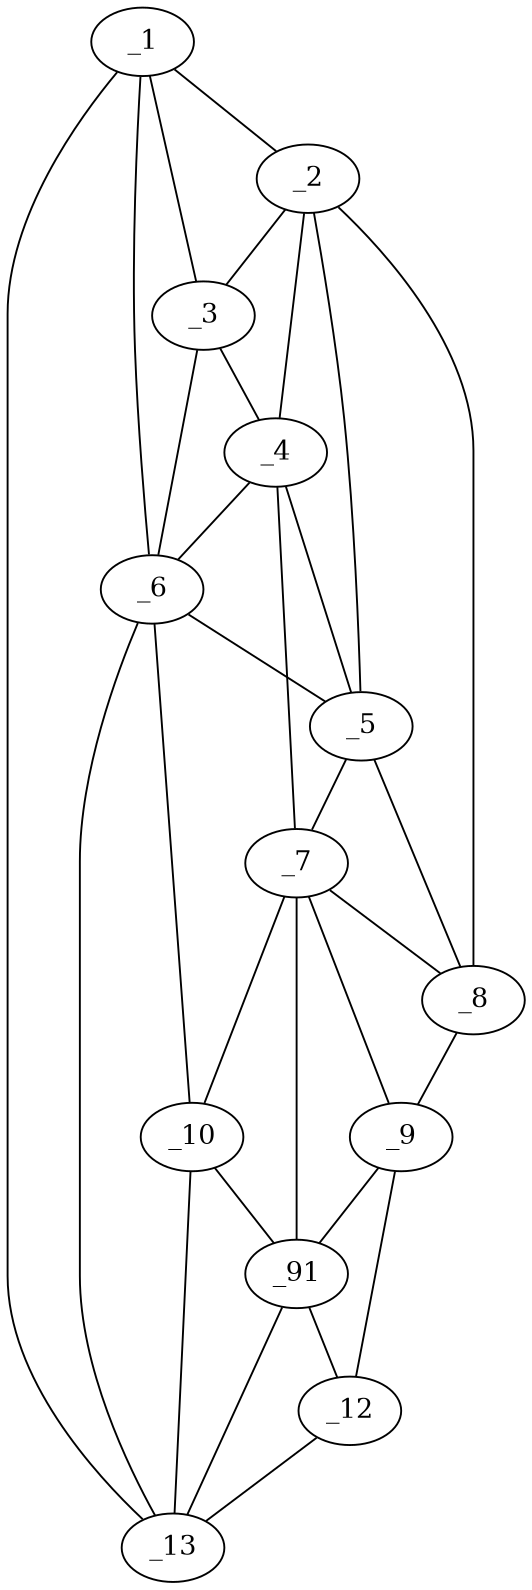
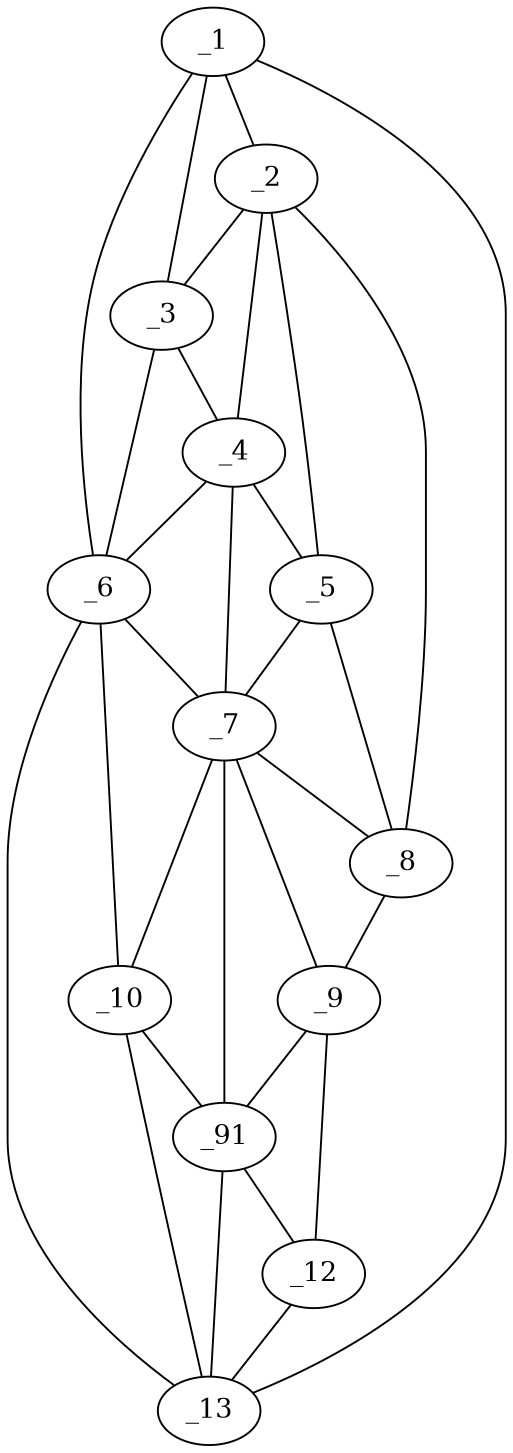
  graph {
    node [y=52]
    edge [valence=2]
    _1 [x=36 y=14]
    _2 [x=46 y=57]
    _13 [x=99 y=16]
    _3 [x=49 y=50]
    _6 [x=73 y=24]
    _4 [x=69]
    _5 [x=72 y=60]
    _8 [x=82 y=62]
    _7 [x=79]
    _10 [x=89 y=39]
    _9 [x=88 y=59]
    n12 [label=_91 x=96 y=44]
    _12 [x=98 y=51]
    _1 -- _2
    _1 -- _13 [valence=1]
    _1 -- _3
    _1 -- _6
    _2 -- _3
    _2 -- _4
    _2 -- _5 [valence=1]
    _2 -- _8 [valence=1]
    _3 -- _6
    _3 -- _4
    _6 -- _13
-   _6 -- _5
+   _6 -- _7
    _6 -- _10
    _4 -- _6
    _4 -- _5
    _4 -- _7 [valence=1]
    _5 -- _8 [valence=1]
    _5 -- _7
    _8 -- _9 [valence=1]
    _7 -- _8
    _7 -- _10
    _7 -- _9
    _7 -- n12
    _10 -- _13 [valence=1]
    _10 -- n12 [valence=1]
    _9 -- n12 [valence=1]
    _9 -- _12 [valence=1]
    n12 -- _13
    n12 -- _12 [valence=1]
    _12 -- _13 [valence=1]
  }
